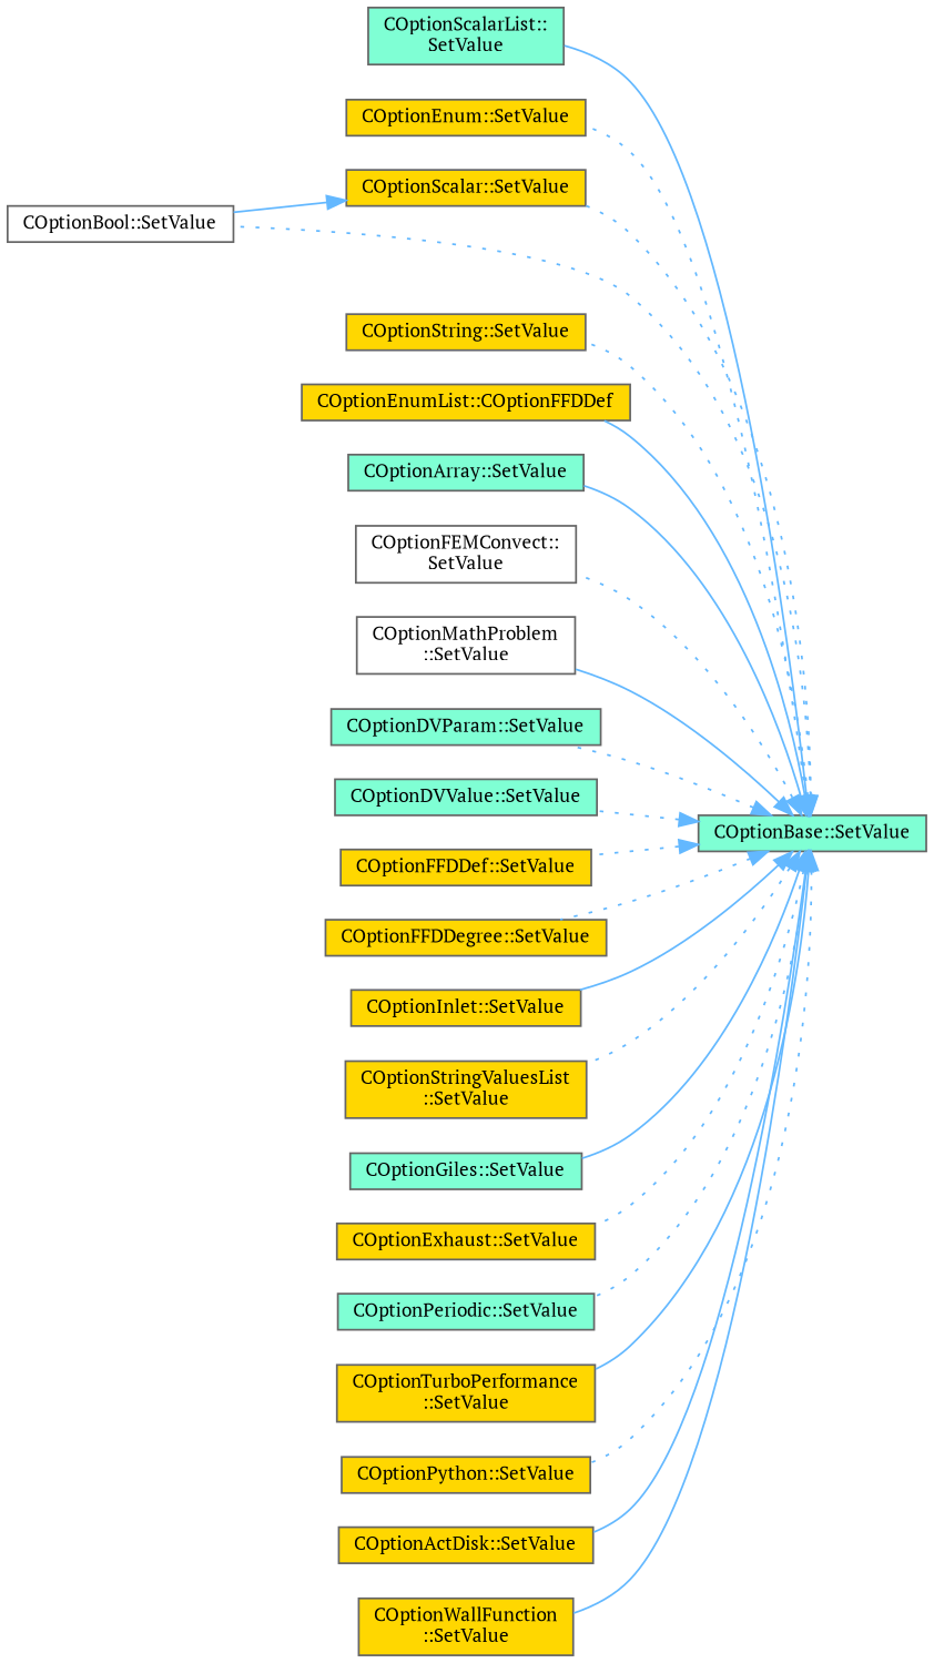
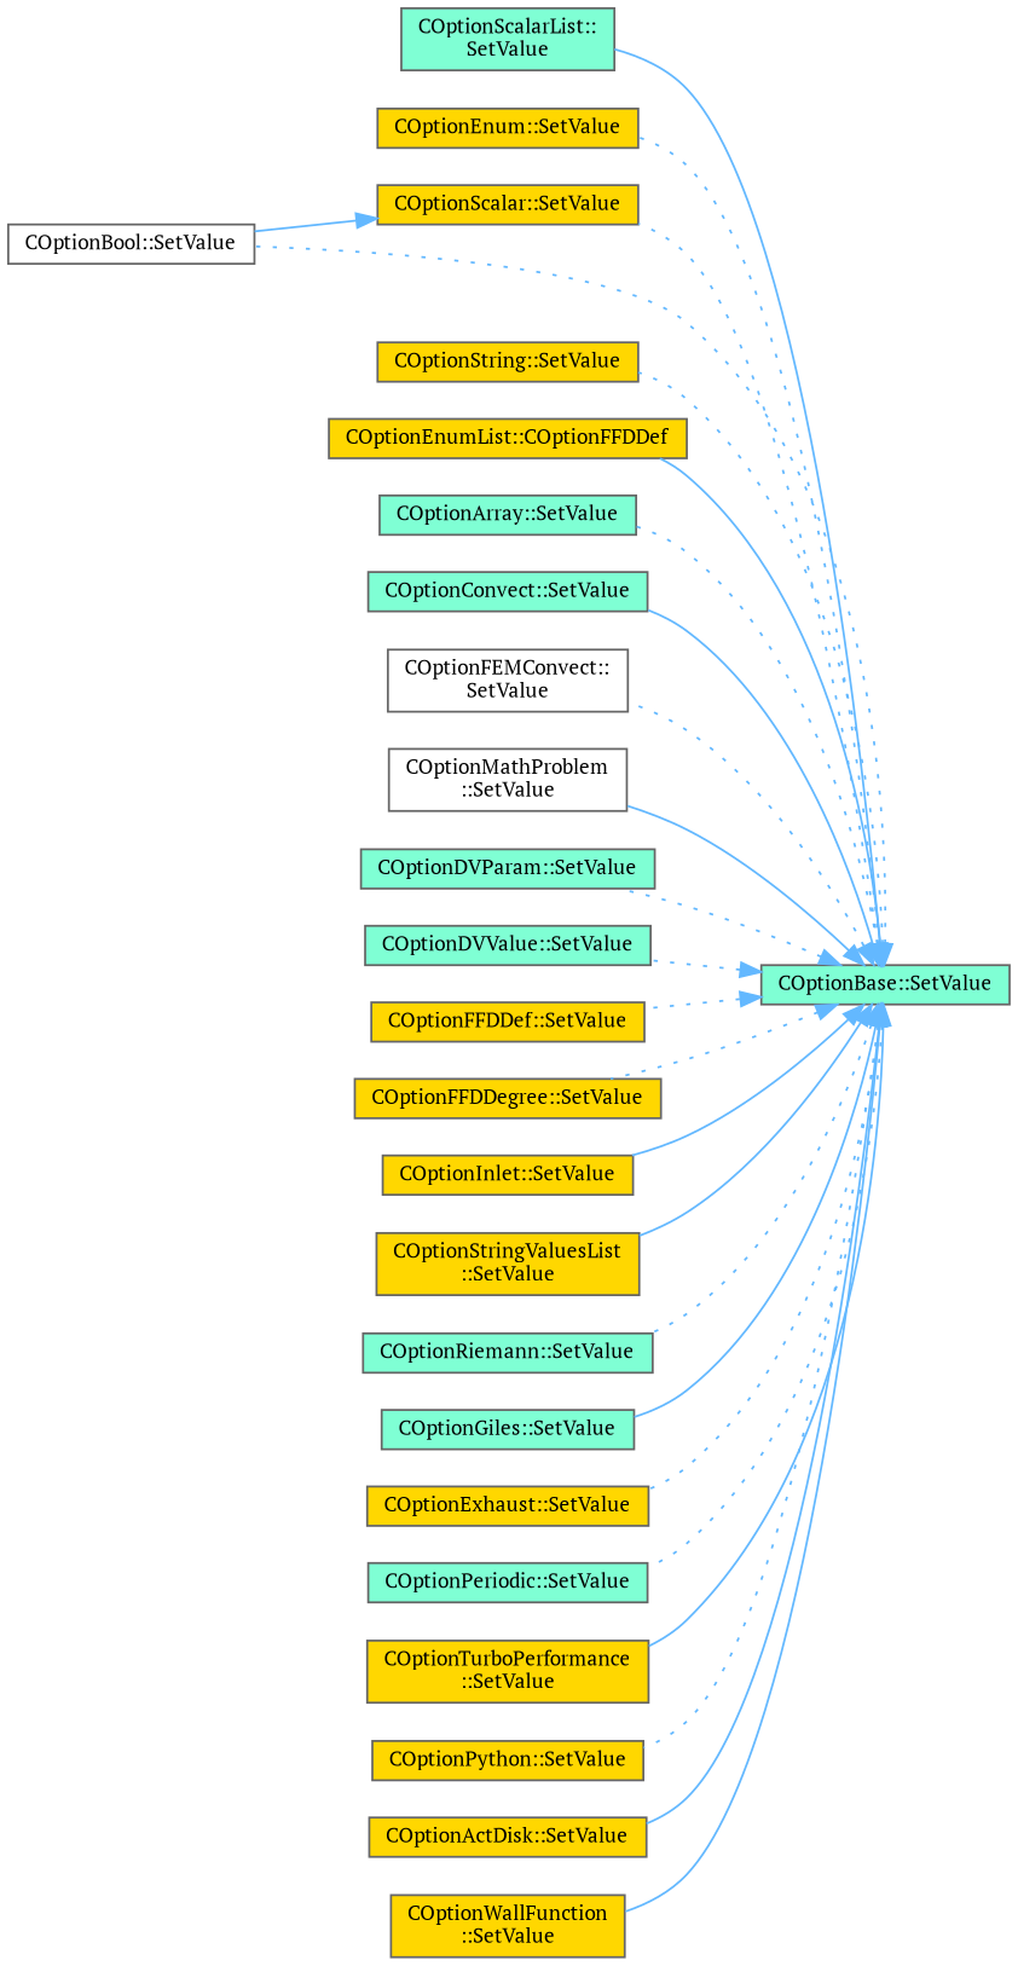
  digraph {
    fontname="PT Serif"
    rankdir=RL
    node [color=grey40 fillcolor=gold fontname="PT Serif" fontsize=10 shape=box style=filled]
    edge [color=steelblue1 dir=back fontname="PT Serif" fontsize=10 labelfontname=Helvetica labelfontsize=10 style=dotted]
    n1 [color=gray40 fillcolor=aquamarine fontcolor=black height=0.2 label="COptionBase::SetValue" width=0.4]
    n2 [fillcolor=aquamarine height=0.2 label="COptionScalarList::\lSetValue" width=0.4]
    n3 [height=0.2 label="COptionEnum::SetValue" width=0.4]
    n4 [height=0.2 label="COptionScalar::SetValue" width=0.4]
    n5 [fillcolor=white height=0.2 label="COptionBool::SetValue" width=0.4]
    n6 [height=0.2 label="COptionString::SetValue" width=0.4]
    n7 [height=0.2 label="COptionEnumList::COptionFFDDef" width=0.4]
    n8 [fillcolor=aquamarine height=0.2 label="COptionArray::SetValue" width=0.4]
+   n9 [fillcolor=aquamarine height=0.2 label="COptionConvect::SetValue" width=0.4]
    n10 [fillcolor=white height=0.2 label="COptionFEMConvect::\lSetValue" width=0.4]
    n11 [fillcolor=white height=0.2 label="COptionMathProblem\l::SetValue" width=0.4]
    n12 [fillcolor=aquamarine height=0.2 label="COptionDVParam::SetValue" width=0.4]
    n13 [fillcolor=aquamarine height=0.2 label="COptionDVValue::SetValue" width=0.4]
    n14 [height=0.2 label="COptionFFDDef::SetValue" width=0.4]
    n15 [height=0.2 label="COptionFFDDegree::SetValue" width=0.4]
    n16 [height=0.2 label="COptionInlet::SetValue" width=0.4]
    n17 [height=0.2 label="COptionStringValuesList\l::SetValue" width=0.4]
+   n18 [fillcolor=aquamarine height=0.2 label="COptionRiemann::SetValue" width=0.4]
    n19 [fillcolor=aquamarine height=0.2 label="COptionGiles::SetValue" width=0.4]
    n20 [height=0.2 label="COptionExhaust::SetValue" width=0.4]
    n21 [fillcolor=aquamarine height=0.2 label="COptionPeriodic::SetValue" width=0.4]
    n22 [height=0.2 label="COptionTurboPerformance\l::SetValue" width=0.4]
    n23 [height=0.2 label="COptionPython::SetValue" width=0.4]
    n24 [height=0.2 label="COptionActDisk::SetValue" width=0.4]
    n25 [height=0.2 label="COptionWallFunction\l::SetValue" width=0.4]
    n1 -> n2 [style=solid]
    n1 -> n3
    n1 -> n4
    n1 -> n5
    n1 -> n6
    n1 -> n7 [style=solid]
-   n1 -> n8 [style=solid]
+   n1 -> n8
+   n1 -> n9 [style=solid]
    n1 -> n10
    n1 -> n11 [style=solid]
    n1 -> n12
    n1 -> n13
    n1 -> n14
    n1 -> n15
    n1 -> n16 [style=solid]
-   n1 -> n17
+   n1 -> n17 [style=solid]
+   n1 -> n18
    n1 -> n19 [style=solid]
    n1 -> n20
    n1 -> n21
    n1 -> n22 [style=solid]
    n1 -> n23
    n1 -> n24 [style=solid]
    n1 -> n25 [style=solid]
    n4 -> n5 [style=solid]
  }
